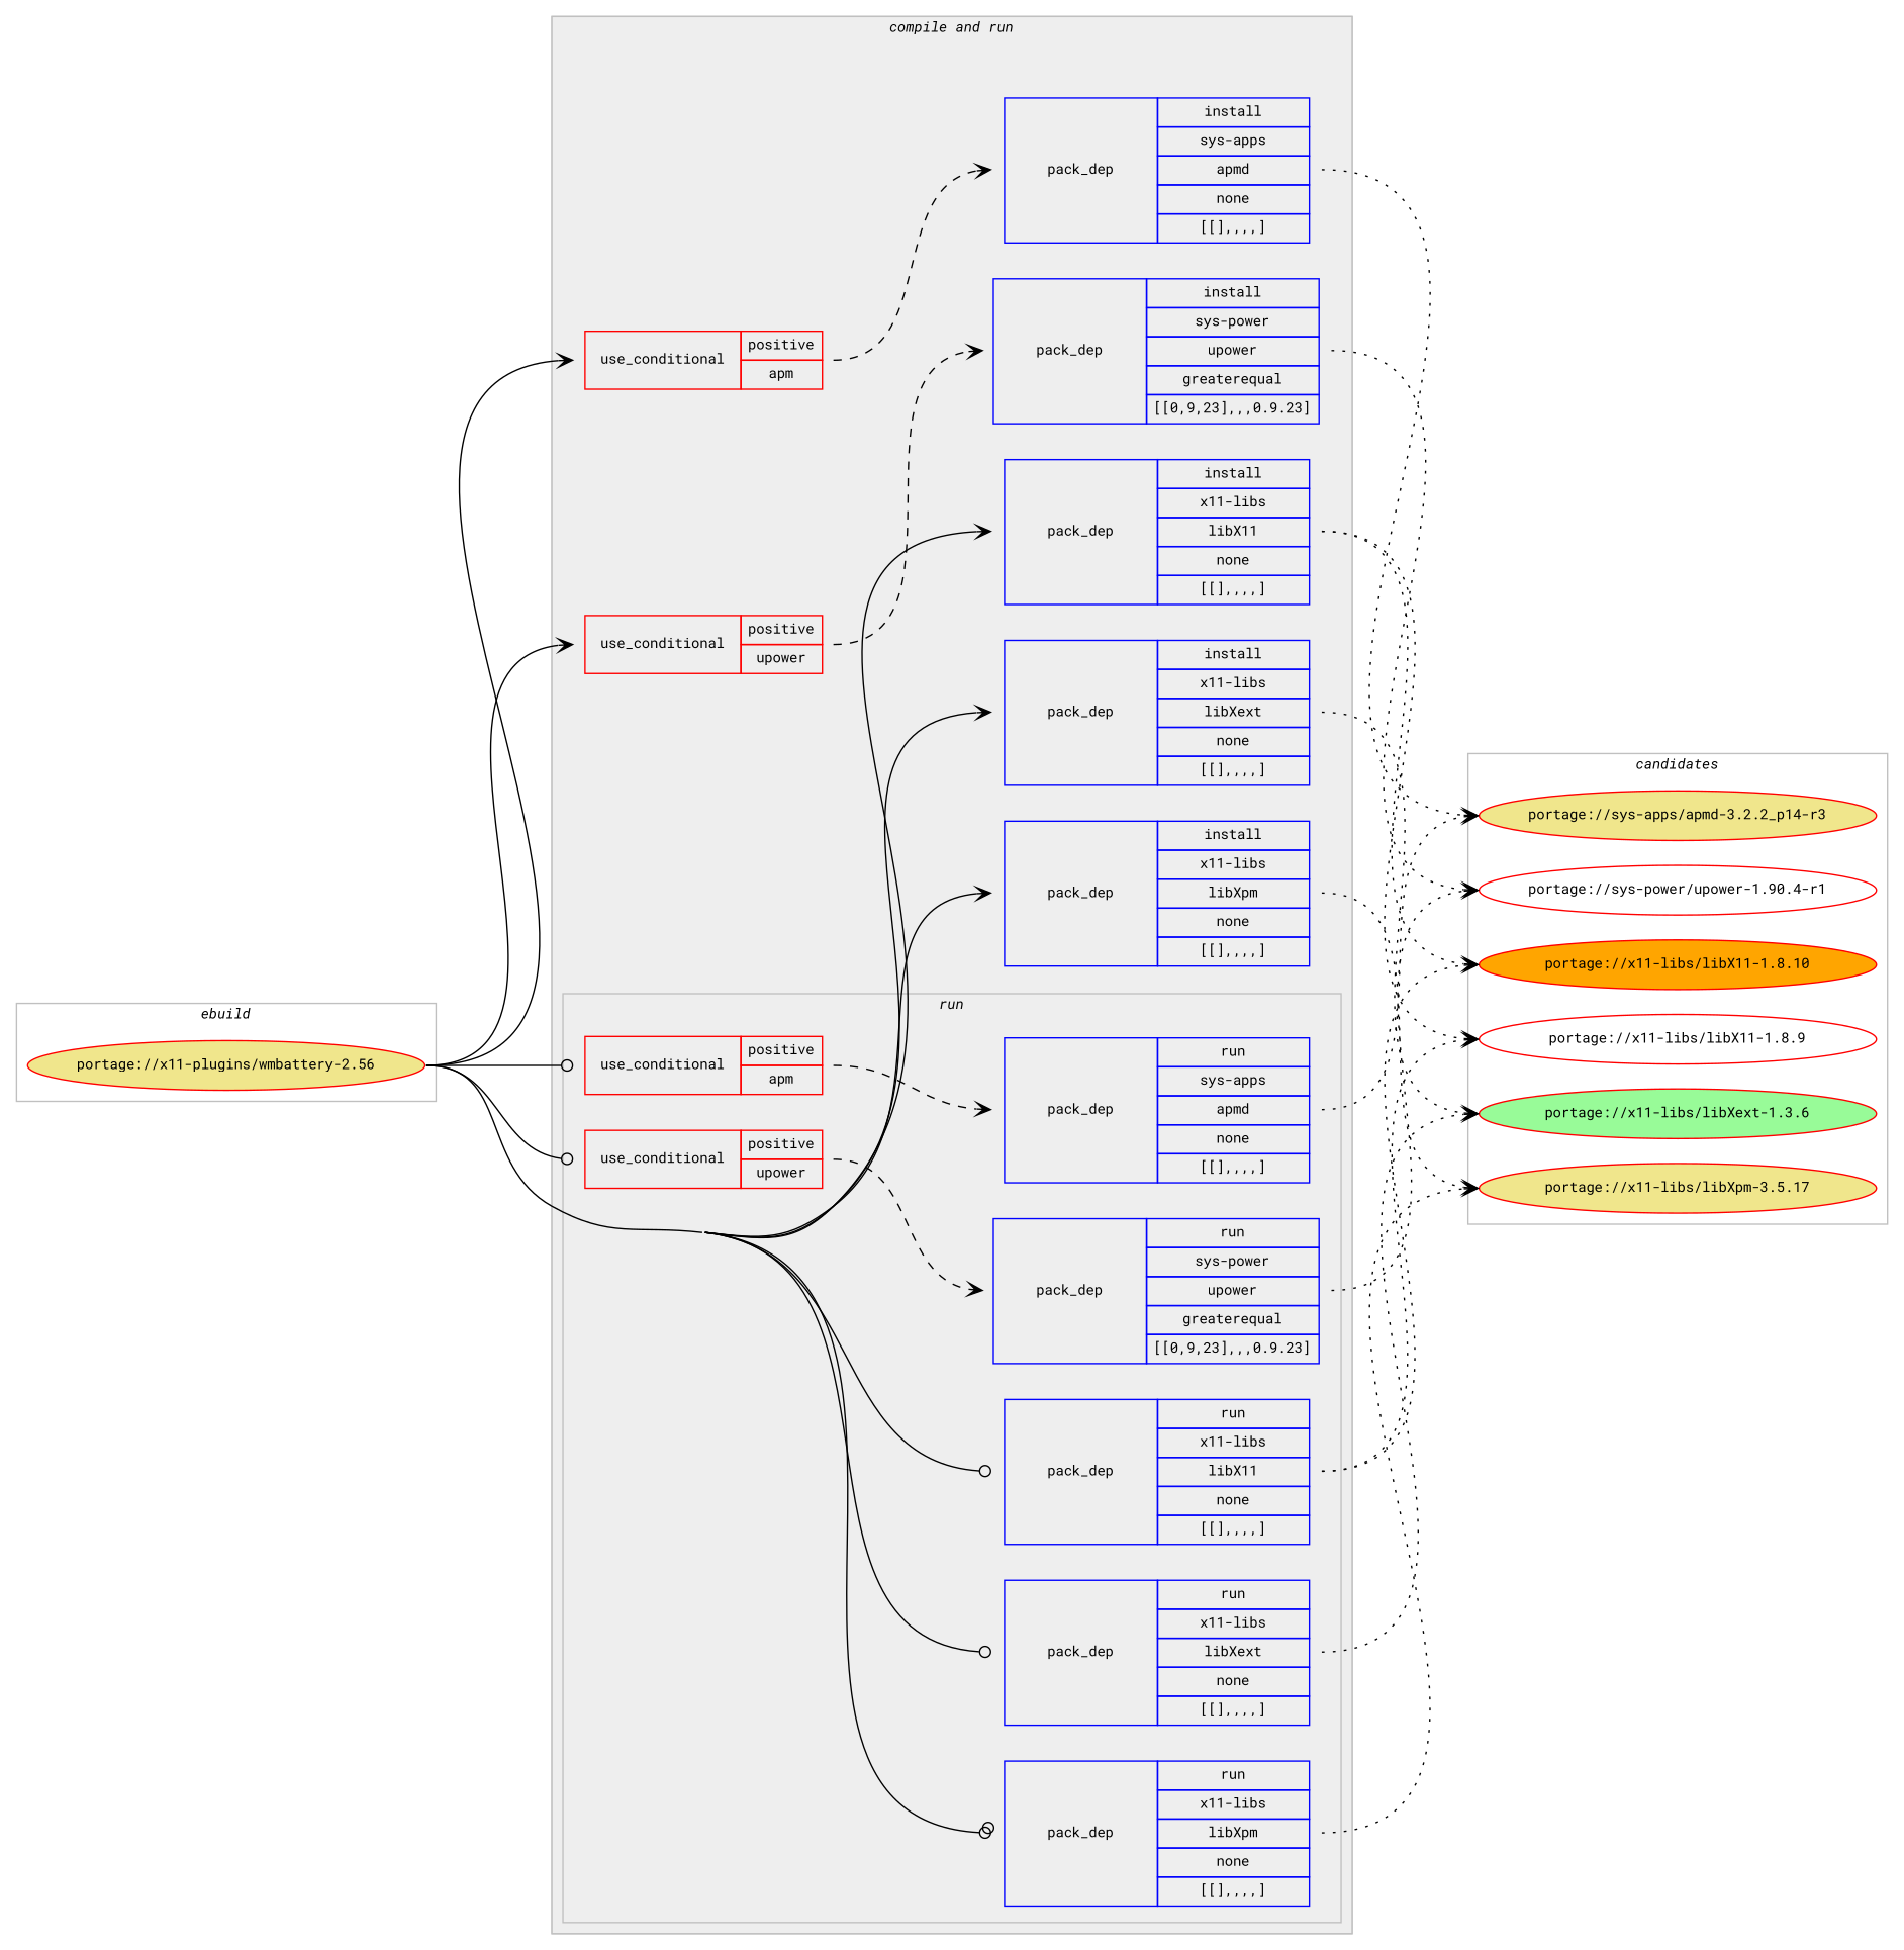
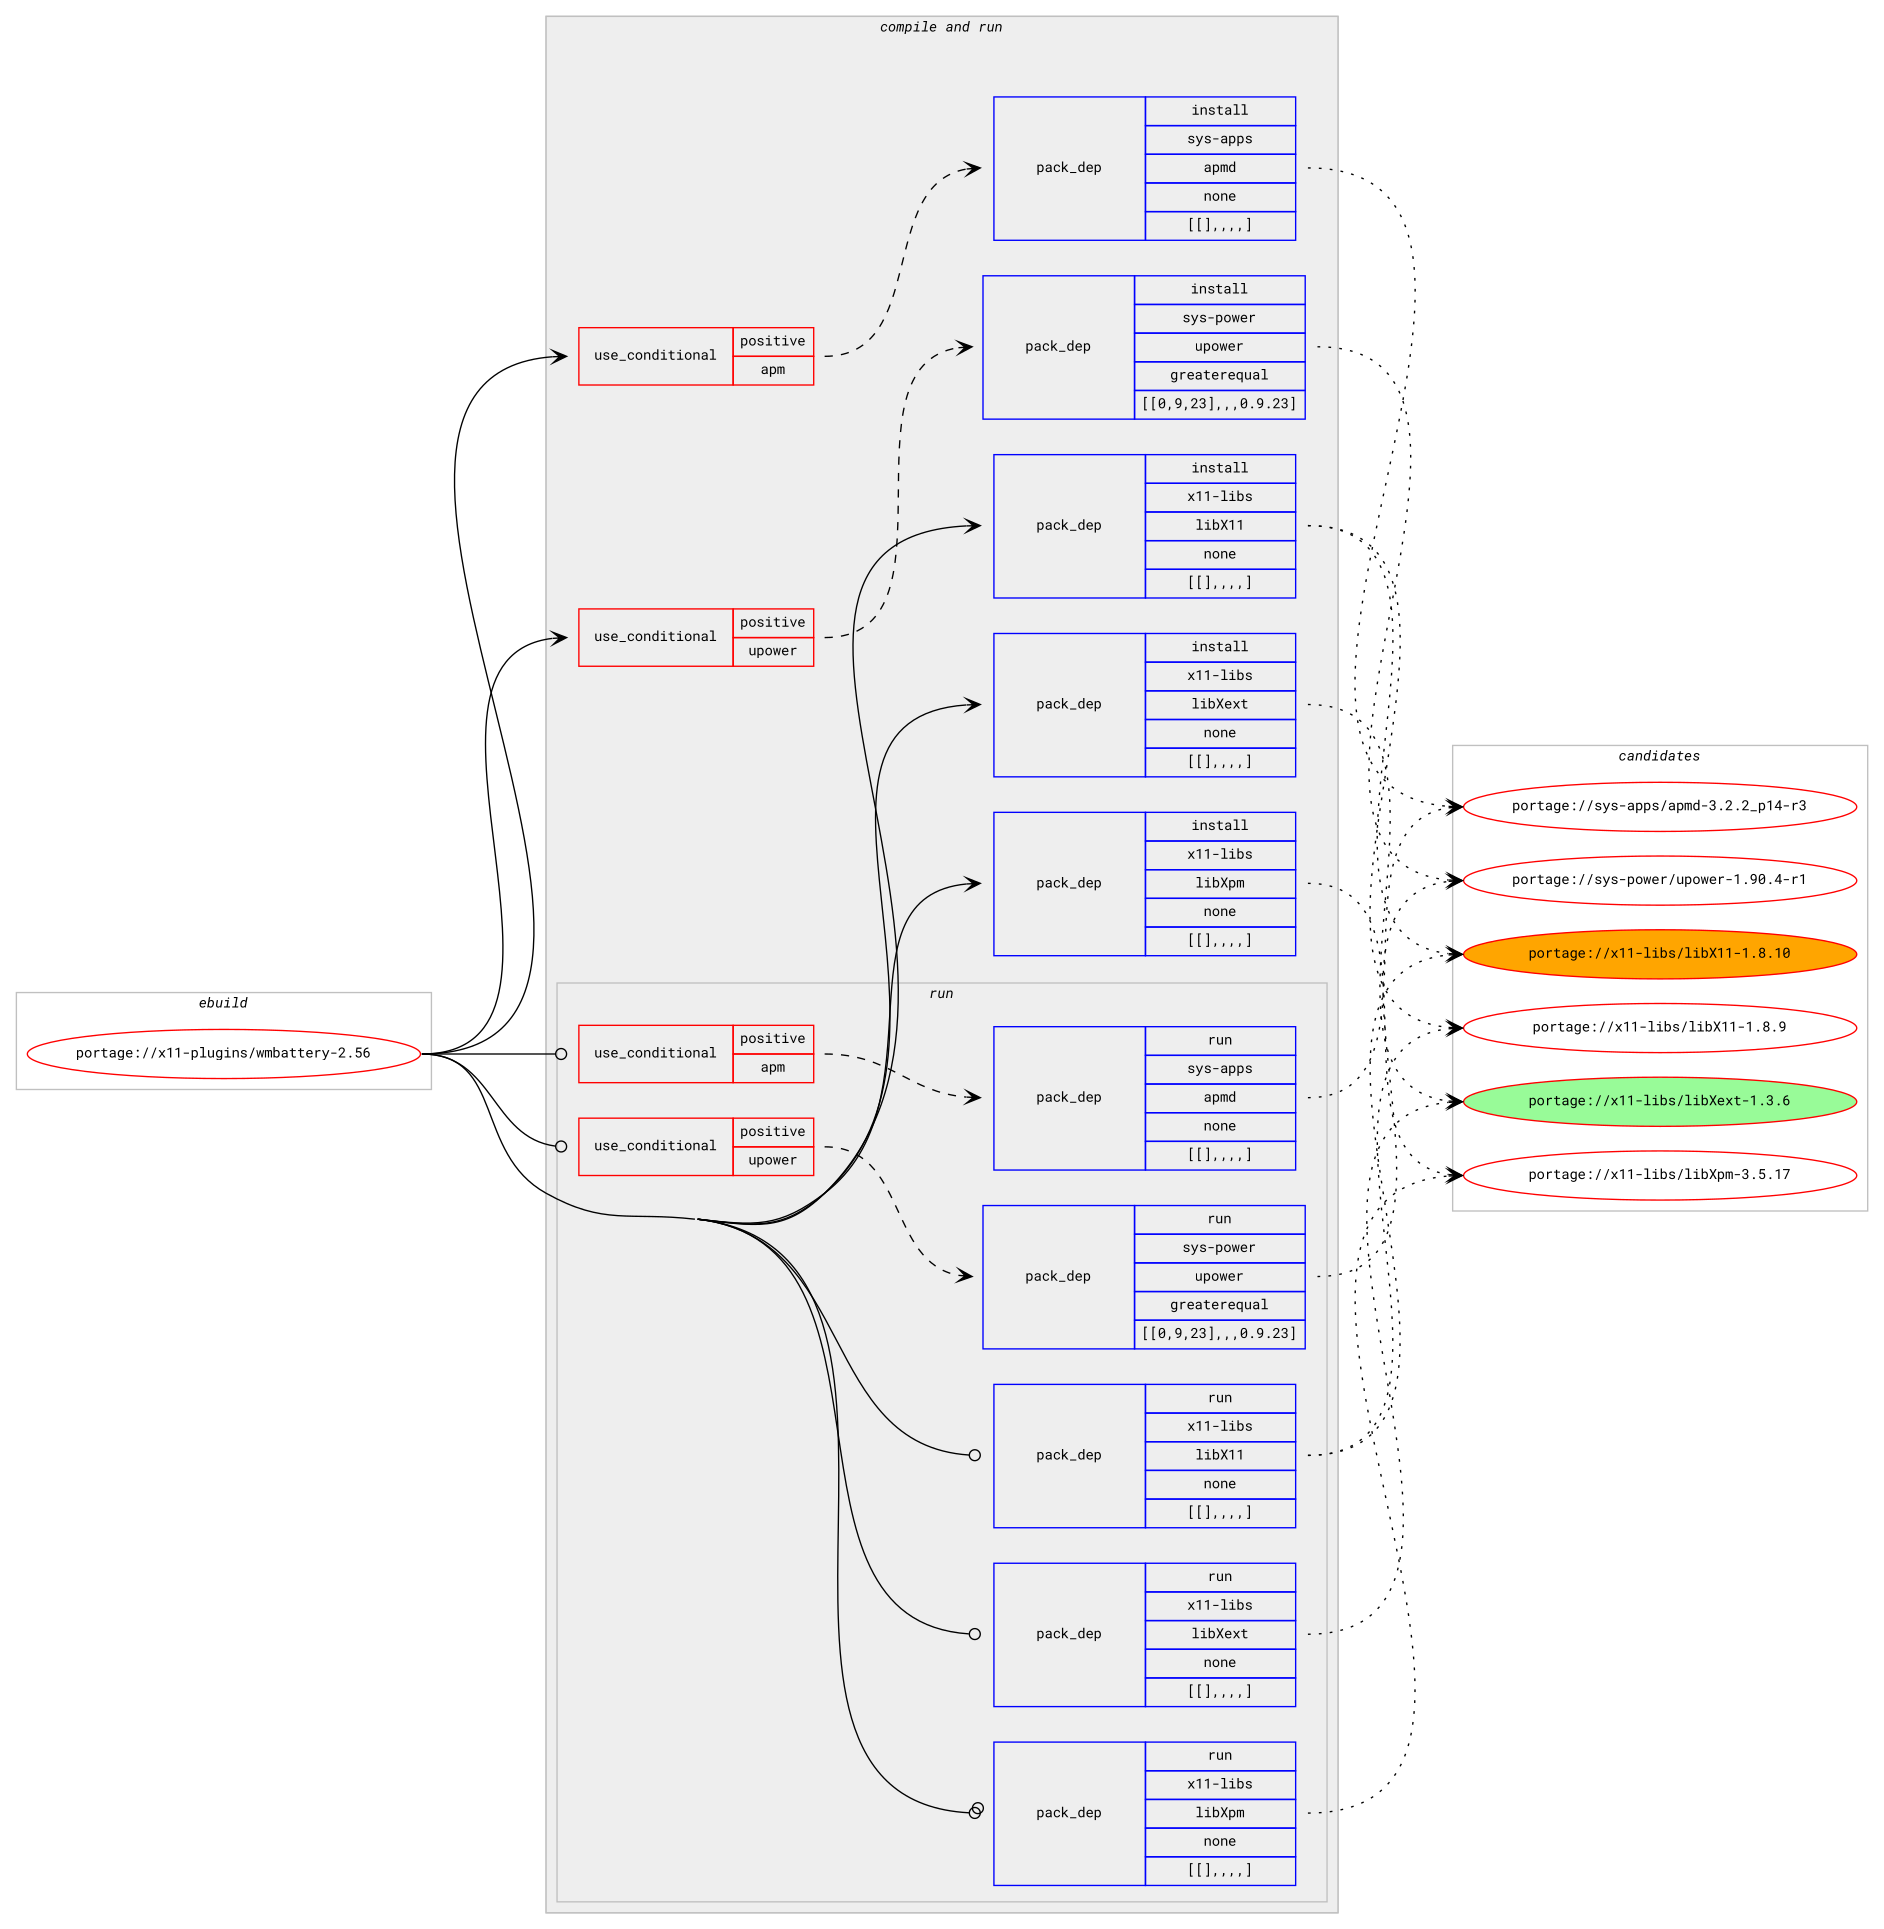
  digraph {
    compound=true
    concentrate=true
    fontname="Roboto Mono"
    fontsize=10
    newrank=true
    rankdir=LR
    ranksep=1.5
    node [color=red fontname="Roboto Mono" fontsize=10 shape=none]
    edge [arrowhead=vee fontname="Roboto Mono" headport=w style=dotted tailport=e weight=20]
-   n1 [fillcolor=khaki label="portage://x11-plugins/wmbattery-2.56" style=filled width=4 shape=""]
+   n1 [fillcolor=white label="portage://x11-plugins/wmbattery-2.56" style=filled width=4 shape=""]
    n2 [color=blue label=<<TABLE BORDER="0" CELLBORDER="1" CELLSPACING="0" CELLPADDING="4" WIDTH="220"><TR><TD ROWSPAN="6" CELLPADDING="30">pack_dep</TD></TR><TR><TD WIDTH="110">install</TD></TR><TR><TD>sys-apps</TD></TR><TR><TD>apmd</TD></TR><TR><TD>none</TD></TR><TR><TD>[[],,,,]</TD></TR></TABLE>>]
    n3 [label=<<TABLE BORDER="0" CELLBORDER="1" CELLSPACING="0" CELLPADDING="4"><TR><TD ROWSPAN="3" CELLPADDING="10">use_conditional</TD></TR><TR><TD>positive</TD></TR><TR><TD>apm</TD></TR></TABLE>>]
    n4 [color=blue label=<<TABLE BORDER="0" CELLBORDER="1" CELLSPACING="0" CELLPADDING="4" WIDTH="220"><TR><TD ROWSPAN="6" CELLPADDING="30">pack_dep</TD></TR><TR><TD WIDTH="110">install</TD></TR><TR><TD>sys-power</TD></TR><TR><TD>upower</TD></TR><TR><TD>greaterequal</TD></TR><TR><TD>[[0,9,23],,,0.9.23]</TD></TR></TABLE>>]
    n5 [label=<<TABLE BORDER="0" CELLBORDER="1" CELLSPACING="0" CELLPADDING="4"><TR><TD ROWSPAN="3" CELLPADDING="10">use_conditional</TD></TR><TR><TD>positive</TD></TR><TR><TD>upower</TD></TR></TABLE>>]
    n6 [color=blue label=<<TABLE BORDER="0" CELLBORDER="1" CELLSPACING="0" CELLPADDING="4" WIDTH="220"><TR><TD ROWSPAN="6" CELLPADDING="30">pack_dep</TD></TR><TR><TD WIDTH="110">install</TD></TR><TR><TD>x11-libs</TD></TR><TR><TD>libX11</TD></TR><TR><TD>none</TD></TR><TR><TD>[[],,,,]</TD></TR></TABLE>>]
    n7 [color=blue label=<<TABLE BORDER="0" CELLBORDER="1" CELLSPACING="0" CELLPADDING="4" WIDTH="220"><TR><TD ROWSPAN="6" CELLPADDING="30">pack_dep</TD></TR><TR><TD WIDTH="110">install</TD></TR><TR><TD>x11-libs</TD></TR><TR><TD>libXext</TD></TR><TR><TD>none</TD></TR><TR><TD>[[],,,,]</TD></TR></TABLE>>]
    n8 [color=blue label=<<TABLE BORDER="0" CELLBORDER="1" CELLSPACING="0" CELLPADDING="4" WIDTH="220"><TR><TD ROWSPAN="6" CELLPADDING="30">pack_dep</TD></TR><TR><TD WIDTH="110">install</TD></TR><TR><TD>x11-libs</TD></TR><TR><TD>libXpm</TD></TR><TR><TD>none</TD></TR><TR><TD>[[],,,,]</TD></TR></TABLE>>]
    n9 [color=blue label=<<TABLE BORDER="0" CELLBORDER="1" CELLSPACING="0" CELLPADDING="4" WIDTH="220"><TR><TD ROWSPAN="6" CELLPADDING="30">pack_dep</TD></TR><TR><TD WIDTH="110">run</TD></TR><TR><TD>sys-apps</TD></TR><TR><TD>apmd</TD></TR><TR><TD>none</TD></TR><TR><TD>[[],,,,]</TD></TR></TABLE>>]
    n10 [label=<<TABLE BORDER="0" CELLBORDER="1" CELLSPACING="0" CELLPADDING="4"><TR><TD ROWSPAN="3" CELLPADDING="10">use_conditional</TD></TR><TR><TD>positive</TD></TR><TR><TD>apm</TD></TR></TABLE>>]
    n11 [color=blue label=<<TABLE BORDER="0" CELLBORDER="1" CELLSPACING="0" CELLPADDING="4" WIDTH="220"><TR><TD ROWSPAN="6" CELLPADDING="30">pack_dep</TD></TR><TR><TD WIDTH="110">run</TD></TR><TR><TD>sys-power</TD></TR><TR><TD>upower</TD></TR><TR><TD>greaterequal</TD></TR><TR><TD>[[0,9,23],,,0.9.23]</TD></TR></TABLE>>]
    n12 [label=<<TABLE BORDER="0" CELLBORDER="1" CELLSPACING="0" CELLPADDING="4"><TR><TD ROWSPAN="3" CELLPADDING="10">use_conditional</TD></TR><TR><TD>positive</TD></TR><TR><TD>upower</TD></TR></TABLE>>]
    n13 [color=blue label=<<TABLE BORDER="0" CELLBORDER="1" CELLSPACING="0" CELLPADDING="4" WIDTH="220"><TR><TD ROWSPAN="6" CELLPADDING="30">pack_dep</TD></TR><TR><TD WIDTH="110">run</TD></TR><TR><TD>x11-libs</TD></TR><TR><TD>libX11</TD></TR><TR><TD>none</TD></TR><TR><TD>[[],,,,]</TD></TR></TABLE>>]
    n14 [color=blue label=<<TABLE BORDER="0" CELLBORDER="1" CELLSPACING="0" CELLPADDING="4" WIDTH="220"><TR><TD ROWSPAN="6" CELLPADDING="30">pack_dep</TD></TR><TR><TD WIDTH="110">run</TD></TR><TR><TD>x11-libs</TD></TR><TR><TD>libXext</TD></TR><TR><TD>none</TD></TR><TR><TD>[[],,,,]</TD></TR></TABLE>>]
    n15 [color=blue label=<<TABLE BORDER="0" CELLBORDER="1" CELLSPACING="0" CELLPADDING="4" WIDTH="220"><TR><TD ROWSPAN="6" CELLPADDING="30">pack_dep</TD></TR><TR><TD WIDTH="110">run</TD></TR><TR><TD>x11-libs</TD></TR><TR><TD>libXpm</TD></TR><TR><TD>none</TD></TR><TR><TD>[[],,,,]</TD></TR></TABLE>>]
-   n16 [fillcolor=khaki label="portage://sys-apps/apmd-3.2.2_p14-r3" style=filled width=4 shape=""]
+   n16 [fillcolor=white label="portage://sys-apps/apmd-3.2.2_p14-r3" style=filled width=4 shape=""]
    n17 [fillcolor=white label="portage://sys-power/upower-1.90.4-r1" style=filled width=4 shape=""]
    n18 [fillcolor=orange label="portage://x11-libs/libX11-1.8.10" style=filled width=4 shape=""]
    n19 [fillcolor=white label="portage://x11-libs/libX11-1.8.9" style=filled width=4 shape=""]
    n20 [fillcolor=palegreen label="portage://x11-libs/libXext-1.3.6" style=filled width=4 shape=""]
-   n21 [fillcolor=khaki label="portage://x11-libs/libXpm-3.5.17" style=filled width=4 shape=""]
+   n21 [fillcolor=white label="portage://x11-libs/libXpm-3.5.17" style=filled width=4 shape=""]
    subgraph cluster_1 {
      color=gray
      label=<<i>ebuild</i>>
      n1
    }
    subgraph cluster_2 {
      color=gray
      label=<<i>dependencies</i>>
      subgraph cluster_3 {
        color=gray
        fillcolor="#eeeeee"
        label=<<i>compile</i>>
        style=filled
        subgraph sub_4 {
          color=gray
          fillcolor="#eeeeee"
          label=<<i>compile</i>>
          style=filled
          n3
          subgraph sub_5 {
            color=gray
            fillcolor="#eeeeee"
            label=<<i>compile</i>>
            style=filled
            n2
          }
        }
        subgraph sub_6 {
          color=gray
          fillcolor="#eeeeee"
          label=<<i>compile</i>>
          style=filled
          n5
          subgraph sub_7 {
            color=gray
            fillcolor="#eeeeee"
            label=<<i>compile</i>>
            style=filled
            n4
          }
        }
        subgraph sub_8 {
          color=gray
          fillcolor="#eeeeee"
          label=<<i>compile</i>>
          style=filled
          n6
        }
        subgraph sub_9 {
          color=gray
          fillcolor="#eeeeee"
          label=<<i>compile</i>>
          style=filled
          n7
        }
        subgraph sub_10 {
          color=gray
          fillcolor="#eeeeee"
          label=<<i>compile</i>>
          style=filled
          n8
        }
      }
      subgraph cluster_11 {
        color=gray
        fillcolor="#eeeeee"
        label=<<i>compile and run</i>>
        style=filled
      }
      subgraph cluster_12 {
        color=gray
        fillcolor="#eeeeee"
        label=<<i>run</i>>
        style=filled
        subgraph sub_13 {
          color=gray
          fillcolor="#eeeeee"
          label=<<i>run</i>>
          style=filled
          n10
          subgraph sub_14 {
            color=gray
            fillcolor="#eeeeee"
            label=<<i>run</i>>
            style=filled
            n9
          }
        }
        subgraph sub_15 {
          color=gray
          fillcolor="#eeeeee"
          label=<<i>run</i>>
          style=filled
          n12
          subgraph sub_16 {
            color=gray
            fillcolor="#eeeeee"
            label=<<i>run</i>>
            style=filled
            n11
          }
        }
        subgraph sub_17 {
          color=gray
          fillcolor="#eeeeee"
          label=<<i>run</i>>
          style=filled
          n13
        }
        subgraph sub_18 {
          color=gray
          fillcolor="#eeeeee"
          label=<<i>run</i>>
          style=filled
          n14
        }
        subgraph sub_19 {
          color=gray
          fillcolor="#eeeeee"
          label=<<i>run</i>>
          style=filled
          n15
        }
      }
    }
    subgraph cluster_20 {
      color=gray
      label=<<i>candidates</i>>
      rank=same
      subgraph sub_21 {
        color=black
        label=<<i>candidates</i>>
        nodesep=1
        rank=same
        n16
      }
      subgraph sub_22 {
        color=black
        label=<<i>candidates</i>>
        nodesep=1
        rank=same
        n17
      }
      subgraph sub_23 {
        color=black
        label=<<i>candidates</i>>
        nodesep=1
        rank=same
        n18
        n19
      }
      subgraph sub_24 {
        color=black
        label=<<i>candidates</i>>
        nodesep=1
        rank=same
        n20
      }
      subgraph sub_25 {
        color=black
        label=<<i>candidates</i>>
        nodesep=1
        rank=same
        n21
      }
      subgraph sub_26 {
        color=black
        label=<<i>candidates</i>>
        nodesep=1
        rank=same
        n16
      }
      subgraph sub_27 {
        color=black
        label=<<i>candidates</i>>
        nodesep=1
        rank=same
        n17
      }
      subgraph sub_28 {
        color=black
        label=<<i>candidates</i>>
        nodesep=1
        rank=same
        n18
        n19
      }
      subgraph sub_29 {
        color=black
        label=<<i>candidates</i>>
        nodesep=1
        rank=same
        n20
      }
      subgraph sub_30 {
        color=black
        label=<<i>candidates</i>>
        nodesep=1
        rank=same
        n21
      }
    }
    n1 -> n3 [style=solid]
    n1 -> n5 [style=solid]
    n1 -> n6 [style=solid]
    n1 -> n7 [style=solid]
    n1 -> n8 [style=solid]
    n1 -> n10 [arrowhead=odot style=solid]
    n1 -> n12 [arrowhead=odot style=solid]
    n1 -> n13 [arrowhead=odot style=solid]
    n1 -> n14 [arrowhead=odot style=solid]
    n1 -> n15 [arrowhead=odot style=solid]
    n2 -> n16 [weight=100]
    n3 -> n2 [style=dashed]
    n4 -> n17 [weight=100]
    n5 -> n4 [style=dashed]
    n6 -> n18 [weight=100]
    n6 -> n19 [weight=100]
    n7 -> n20 [weight=100]
    n8 -> n21 [weight=100]
    n9 -> n16 [weight=100]
    n10 -> n9 [style=dashed]
    n11 -> n17 [weight=100]
    n12 -> n11 [style=dashed]
    n13 -> n18 [weight=100]
    n13 -> n19 [weight=100]
    n14 -> n20 [weight=100]
    n15 -> n21 [weight=100]
  }
